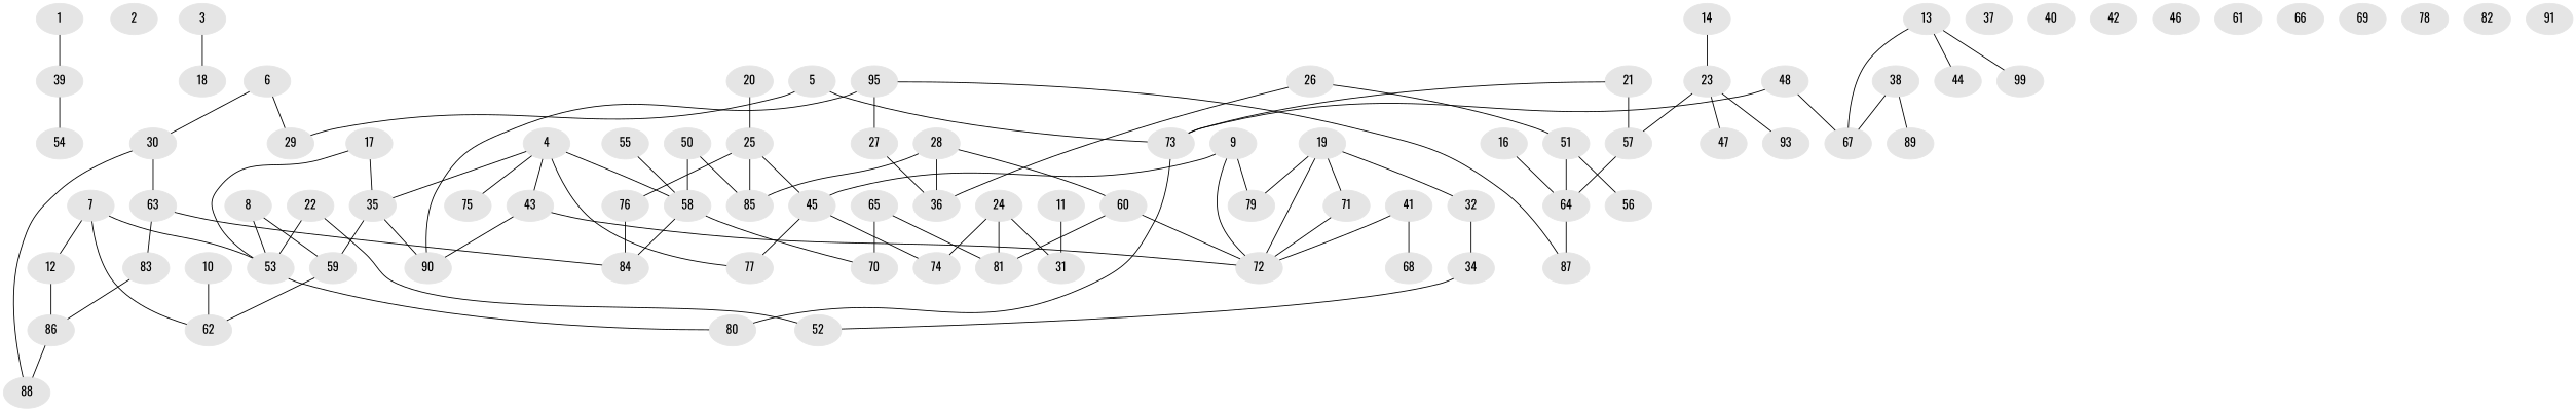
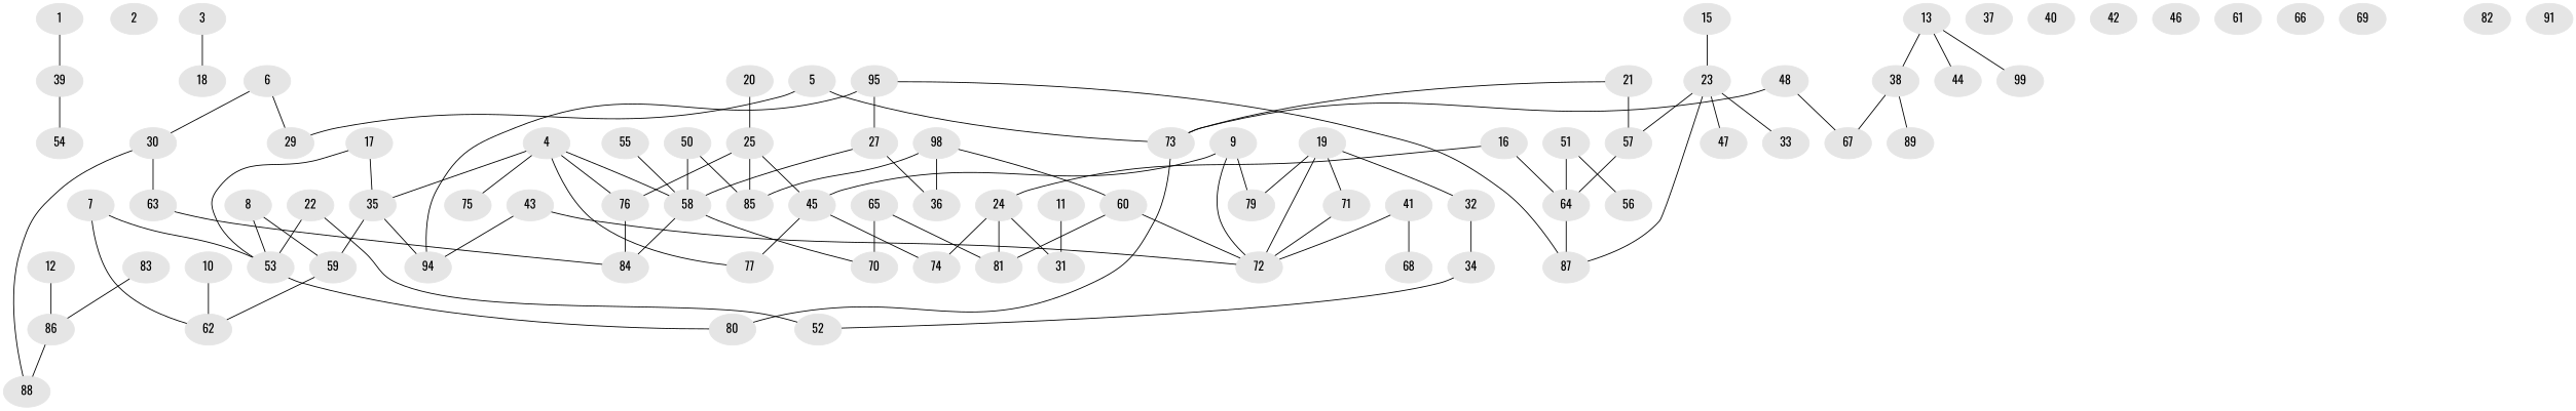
  graph {
    fontname=Oswald
    node [color=gray90 fontname=Oswald style=filled]
    edge [fontname=Oswald]
    1
    39
    54
    2
    3
    18
    4
    35
    43
    58
    75
    77
    59
-   90
+   90 [label=94]
    72
    70
    84
    5
    29
    73
    62
    80
    6
    30
    63
    88
    7
    12
    53
    86
    8
    9
    45
    79
    74
    10
    11
    31
    13
    44
    n41 [label=99]
    67
-   14
+   14 [label=15]
    23
    87
    57
-   33 [label=93]
+   33
    47
    n49 [label=95]
    27
    36
    16
    24
    64
    81
    17
    19
    32
    71
    34
    20
    25
    76
    85
    21
    22
    52
-   26
    51
    56
-   28
+   28 [label=98]
    60
    83
    41
    68
    37
    38
    89
    40
    42
    46
    48
    50
    55
    61
    65
    66
    69
-   78
    82
    91
    1 -- 39
    39 -- 54
    3 -- 18
    4 -- 35
-   4 -- 43
+   4 -- 76
    4 -- 58
    4 -- 75
    4 -- 77
    35 -- 59
    35 -- 90
    43 -- 90
    43 -- 72
    58 -- 70
    58 -- 84
    59 -- 62
    5 -- 29
    5 -- 73
    73 -- 80
    6 -- 29
    6 -- 30
    30 -- 63
    30 -- 88
    63 -- 84
-   63 -- 83
    7 -- 62
-   7 -- 12
    7 -- 53
    12 -- 86
    53 -- 80
    86 -- 88
    8 -- 59
    8 -- 53
    9 -- 72
    9 -- 45
    9 -- 79
    45 -- 77
    45 -- 74
    10 -- 62
    11 -- 31
    13 -- 44
    13 -- n41
-   13 -- 67
+   13 -- 38
    14 -- 23
+   23 -- 87
    23 -- 57
    23 -- 33
    23 -- 47
    57 -- 64
    n49 -- 90
    n49 -- 87
    n49 -- 27
+   27 -- 58
    27 -- 36
+   16 -- 24
    16 -- 64
    24 -- 74
    24 -- 31
    24 -- 81
    64 -- 87
    17 -- 35
    17 -- 53
    19 -- 72
    19 -- 79
    19 -- 32
    19 -- 71
    32 -- 34
    71 -- 72
    34 -- 52
    20 -- 25
    25 -- 45
    25 -- 76
    25 -- 85
    76 -- 84
    21 -- 73
    21 -- 57
    22 -- 53
    22 -- 52
-   26 -- 36
-   26 -- 51
    51 -- 64
    51 -- 56
    28 -- 36
    28 -- 85
    28 -- 60
    60 -- 72
    60 -- 81
    83 -- 86
    41 -- 72
    41 -- 68
    38 -- 67
    38 -- 89
    48 -- 73
    48 -- 67
    50 -- 58
    50 -- 85
    55 -- 58
    65 -- 70
    65 -- 81
  }
